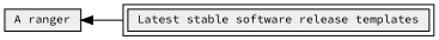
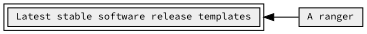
  digraph {
    rankdir=LR
    fontname="Source Code Pro"
    node [color="#00000" fillcolor="#EEEEEE" font="Helvetica-Bold" fontsize=10 shape=box style=filled fontname="Source Code Pro"]
    n1 [height=0 label="A ranger" peripheries=1]
    n2 [height=0 label="Latest stable software release templates" peripheries=2]
-   n1 -> n2 [dir=back fontname="Source Code Pro"]
+   n2 -> n1 [dir=back fontname="Source Code Pro"]
  }
